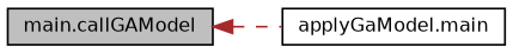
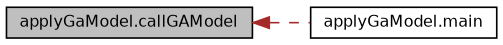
  digraph {
    rankdir=LR
    node [color=black fontname=Helvetica fontsize=10 shape=record style=filled]
-   n1 [fillcolor=grey75 fontcolor=black height=0.2 label="main.callGAModel" width=0.4]
+   n1 [fillcolor=grey75 fontcolor=black height=0.2 label="applyGaModel.callGAModel" width=0.4]
    n2 [fillcolor=white height=0.2 label="applyGaModel.main" width=0.4]
    n1 -> n2 [color=brown dir=back fontname=Helvetica fontsize=10 labelfontname=Helvetica labelfontsize=10 style=dashed]
  }
